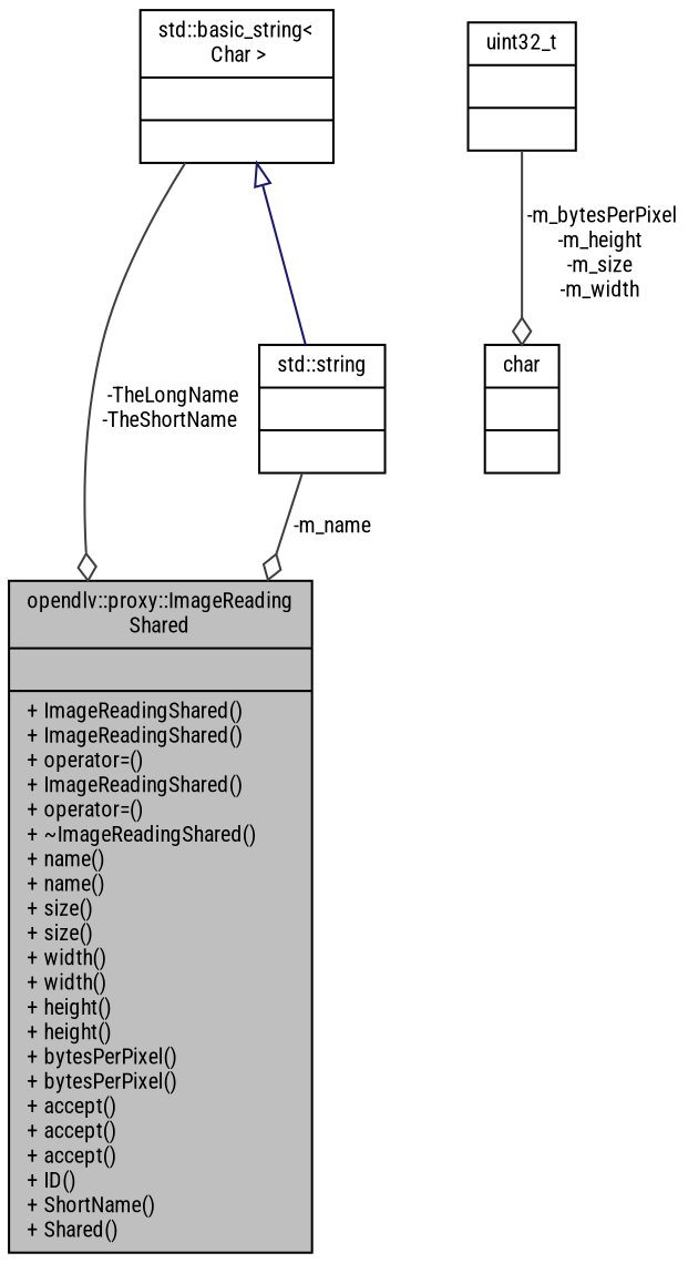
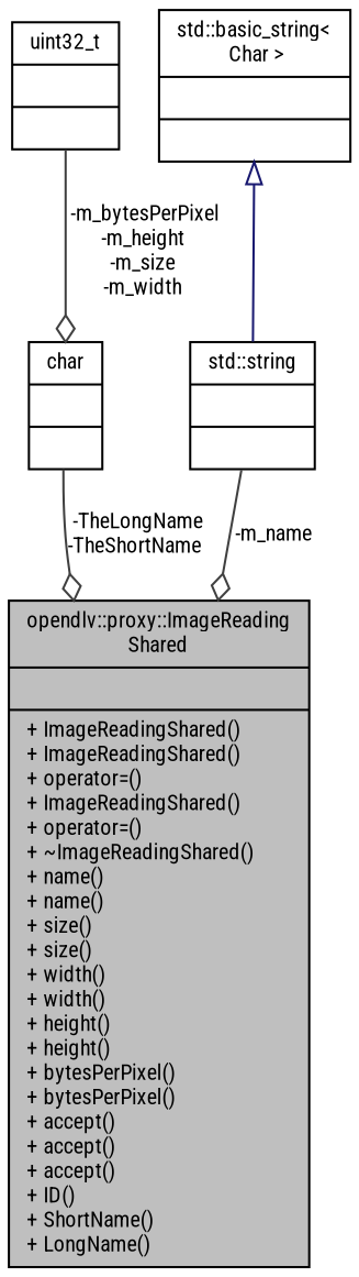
  digraph {
    fontname="Roboto Condensed"
    node [color=black fillcolor=white fontname="Roboto Condensed" fontsize=10 shape=record style=filled]
    edge [arrowhead=odiamond color=grey25 fontname="Roboto Condensed" fontsize=10 labelfontname=Helvetica labelfontsize=10 style=solid]
-   n1 [fillcolor=grey75 fontcolor=black height=0.2 label="{opendlv::proxy::ImageReading\lShared\n||+ ImageReadingShared()\l+ ImageReadingShared()\l+ operator=()\l+ ImageReadingShared()\l+ operator=()\l+ ~ImageReadingShared()\l+ name()\l+ name()\l+ size()\l+ size()\l+ width()\l+ width()\l+ height()\l+ height()\l+ bytesPerPixel()\l+ bytesPerPixel()\l+ accept()\l+ accept()\l+ accept()\l+ ID()\l+ ShortName()\l+ Shared()\l}" width=0.4]
+   n1 [fillcolor=grey75 fontcolor=black height=0.2 label="{opendlv::proxy::ImageReading\lShared\n||+ ImageReadingShared()\l+ ImageReadingShared()\l+ operator=()\l+ ImageReadingShared()\l+ operator=()\l+ ~ImageReadingShared()\l+ name()\l+ name()\l+ size()\l+ size()\l+ width()\l+ width()\l+ height()\l+ height()\l+ bytesPerPixel()\l+ bytesPerPixel()\l+ accept()\l+ accept()\l+ accept()\l+ ID()\l+ ShortName()\l+ LongName()\l}" width=0.4]
    n2 [height=0.2 label="{char\n||}" width=0.4]
    n3 [height=0.2 label="{std::string\n||}" width=0.4]
    n4 [height=0.2 label="{std::basic_string\<\l Char \>\n||}" width=0.4]
    n5 [height=0.2 label="{uint32_t\n||}" width=0.4]
-   n4 -> n1 [label=" -TheLongName\n-TheShortName"]
+   n2 -> n1 [label=" -TheLongName\n-TheShortName"]
    n3 -> n1 [label=" -m_name"]
    n4 -> n3 [arrowtail=onormal color=midnightblue dir=back arrowhead=""]
    n5 -> n2 [label=" -m_bytesPerPixel\n-m_height\n-m_size\n-m_width"]
  }
